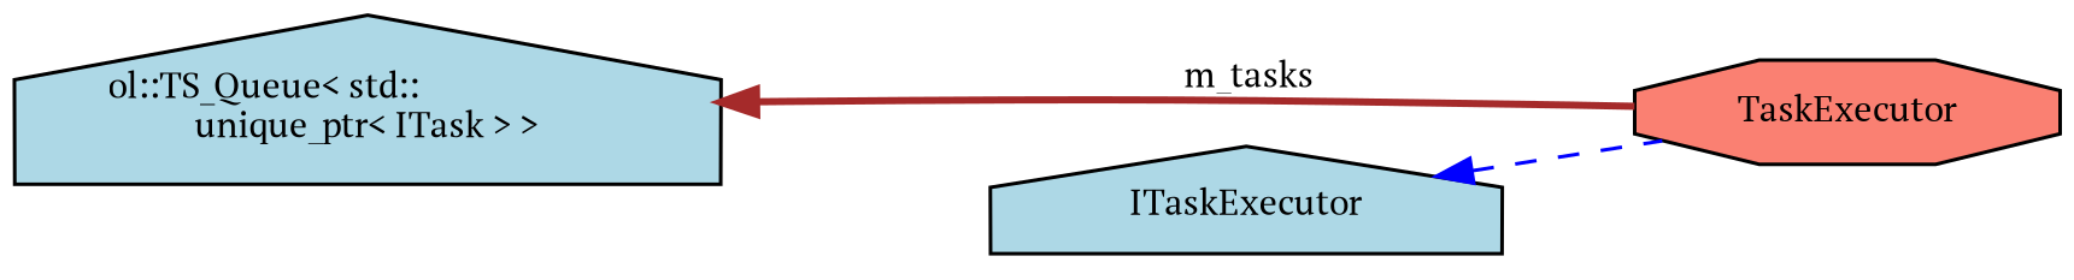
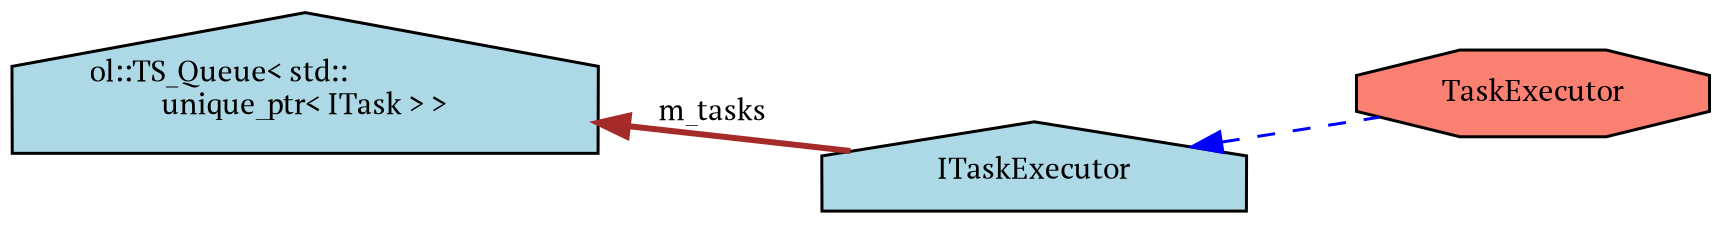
  digraph {
    fontname="PT Serif"
    rankdir=LR
    node [color=black fillcolor=lightblue fontname="PT Serif" fontsize=10 shape=house style=filled]
    edge [dir=back fontname="PT Serif" fontsize=10 labelfontname=Helvetica labelfontsize=10]
    n1 [fillcolor=salmon fontcolor=black height=0.2 label=TaskExecutor shape=octagon width=0.4]
    n2 [height=0.2 label=ITaskExecutor width=0.4]
    n3 [height=0.2 label="ol::TS_Queue\< std::\lunique_ptr\< ITask \> \>" width=0.4]
    n2 -> n1 [color=blue style=dashed]
-   n3 -> n1 [color=brown label=" m_tasks" style=bold]
+   n3 -> n2 [color=brown label=" m_tasks" style=bold]
  }
